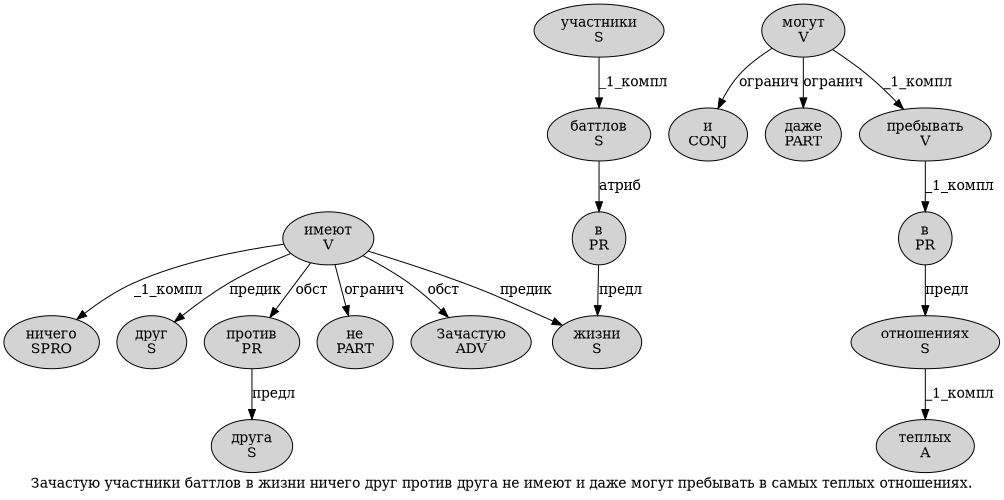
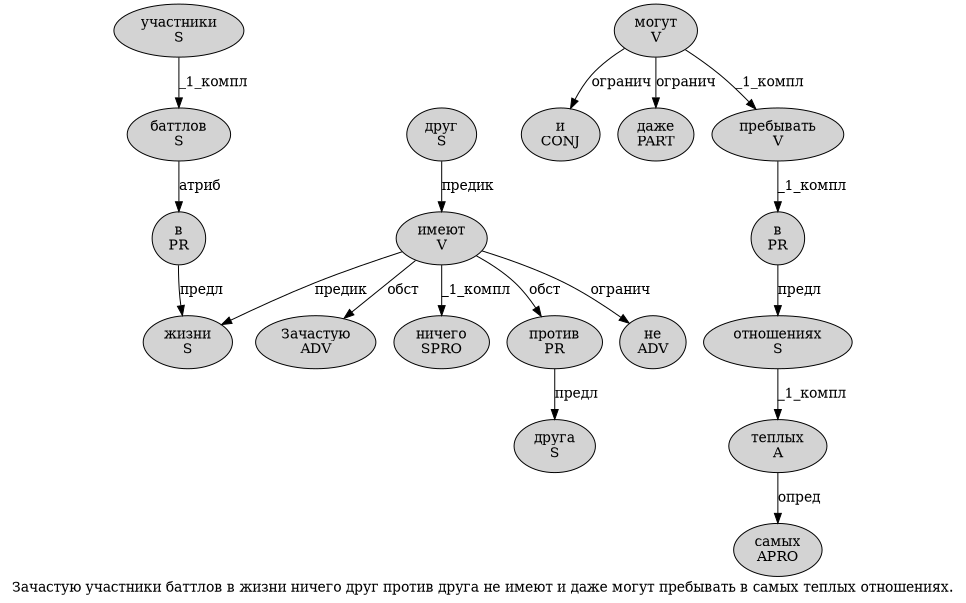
  digraph {
    label="Зачастую участники баттлов в жизни ничего друг против друга не имеют и даже могут пребывать в самых теплых отношениях."
    node [fillcolor=lightgray penwidth=1 shape=ellipse style=filled]
    n1 [label="Зачастую\nADV"]
    n2 [label="участники\nS"]
    n3 [label="баттлов\nS"]
    n4 [label="в\nPR"]
    n5 [label="жизни\nS"]
    n6 [label="ничего\nSPRO"]
    n7 [label="друг\nS"]
    n8 [label="против\nPR"]
    n9 [label="друга\nS"]
-   n10 [label="не\nPART"]
+   n10 [label="не\nADV"]
    n11 [label="имеют\nV"]
    n12 [label="и\nCONJ"]
    n13 [label="даже\nPART"]
    n14 [label="могут\nV"]
    n15 [label="пребывать\nV"]
    n16 [label="в\nPR"]
    n17 [label="отношениях\nS"]
    n18 [label="теплых\nA"]
+   n19 [label="самых\nAPRO"]
    n2 -> n3 [label="_1_компл"]
    n3 -> n4 [label="атриб"]
    n4 -> n5 [label="предл"]
    n8 -> n9 [label="предл"]
    n11 -> n1 [label="обст"]
    n11 -> n5 [label="предик"]
    n11 -> n6 [label="_1_компл"]
-   n11 -> n7 [label="предик"]
+   n7 -> n11 [label="предик"]
    n11 -> n8 [label="обст"]
    n11 -> n10 [label="огранич"]
    n14 -> n12 [label="огранич"]
    n14 -> n13 [label="огранич"]
    n14 -> n15 [label="_1_компл"]
    n15 -> n16 [label="_1_компл"]
    n16 -> n17 [label="предл"]
    n17 -> n18 [label="_1_компл"]
+   n18 -> n19 [label="опред"]
  }
